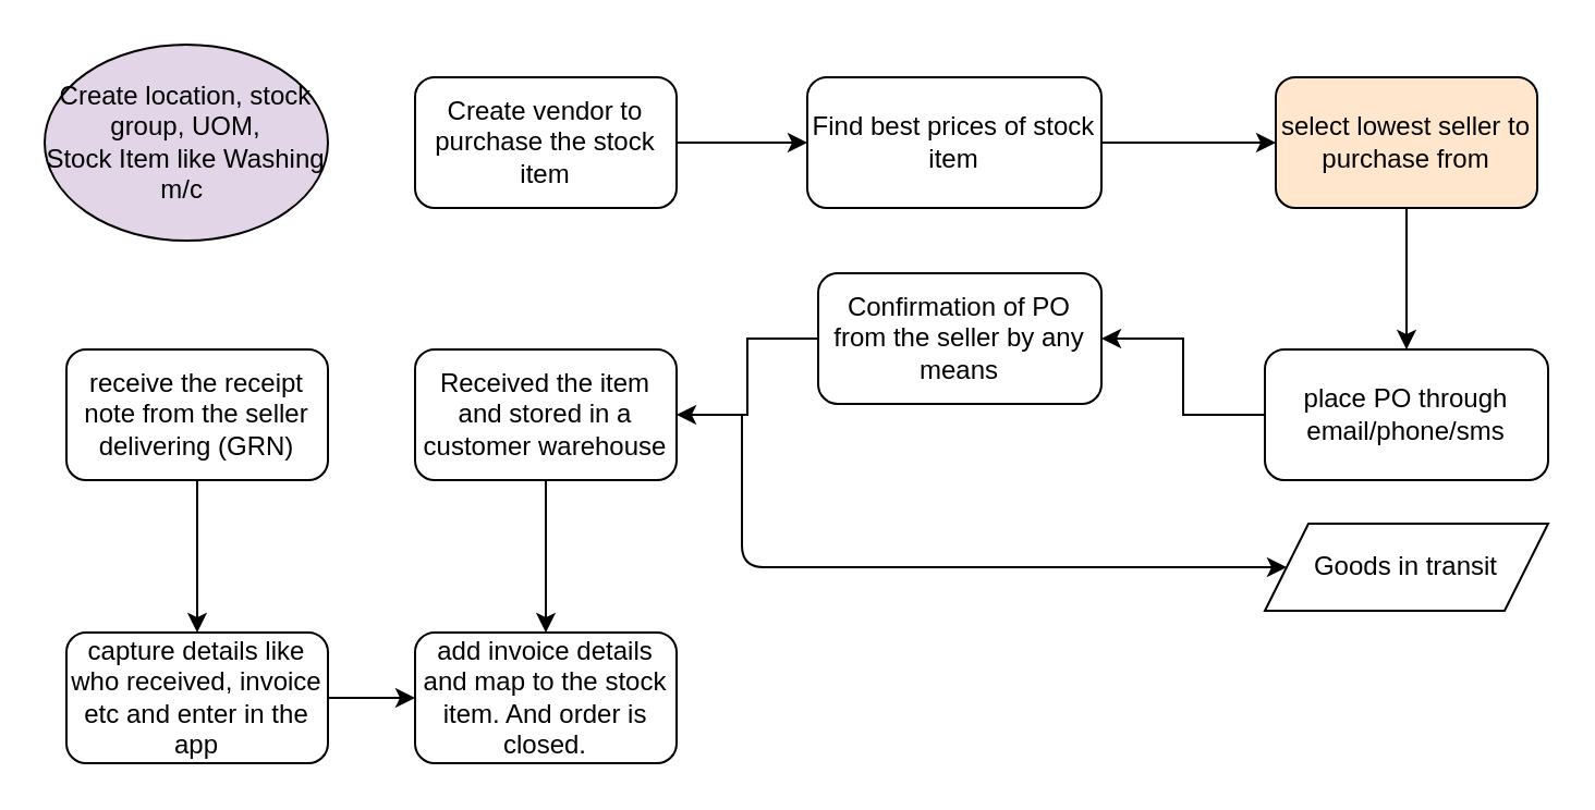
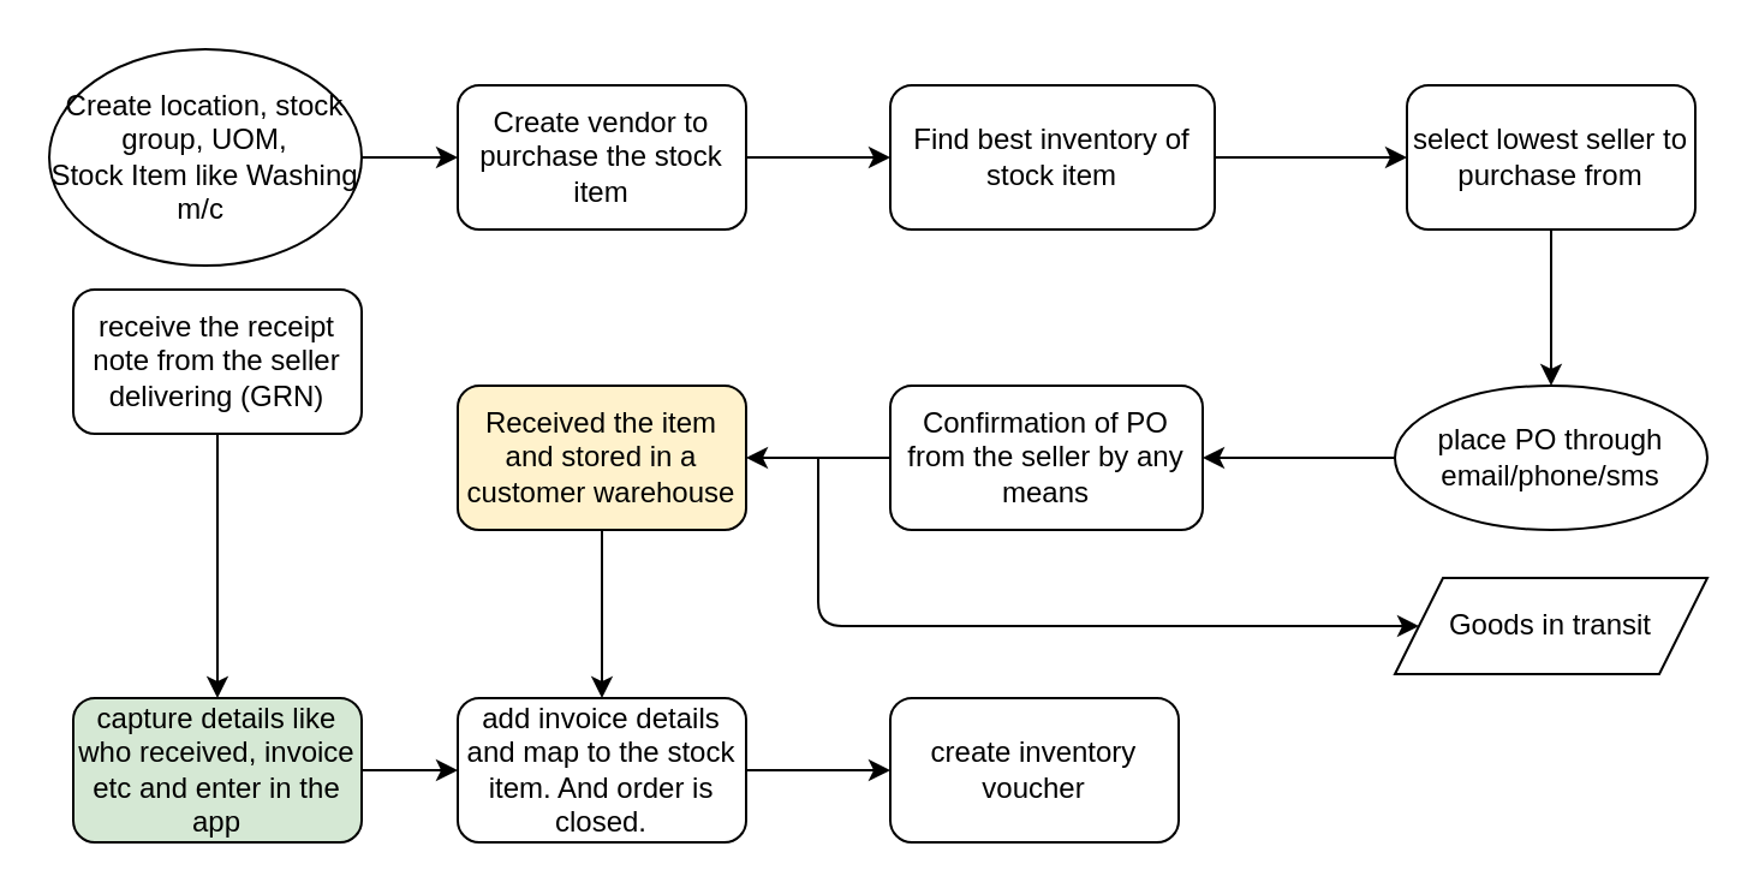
  <mxCell id="0" />
  <mxCell id="1" parent="0" />
- <mxCell id="2" value="Create location, stock group, UOM,&lt;br&gt;Stock Item like Washing m/c&amp;nbsp;" style="ellipse;whiteSpace=wrap;html=1;fillColor=#e1d5e7;" parent="1" vertex="1"><mxGeometry x="20" y="20" width="130" height="90" as="geometry" /></mxCell>
+ <mxCell id="2" value="Create location, stock group, UOM,&lt;br&gt;Stock Item like Washing m/c&amp;nbsp;" style="ellipse;whiteSpace=wrap;html=1;" parent="1" vertex="1"><mxGeometry x="20" y="20" width="130" height="90" as="geometry" /></mxCell>
+ <mxCell id="3" value="" style="endArrow=classic;html=1;exitX=1;exitY=0.5;exitDx=0;exitDy=0;entryX=0;entryY=0.5;entryDx=0;entryDy=0;" parent="1" source="2" target="5" edge="1"><mxGeometry width="50" height="50" relative="1" as="geometry"><mxPoint x="190" y="160" as="sourcePoint" /><mxPoint x="240" y="110" as="targetPoint" /></mxGeometry></mxCell>
  <mxCell id="4" style="edgeStyle=orthogonalEdgeStyle;rounded=0;orthogonalLoop=1;jettySize=auto;html=1;entryX=0;entryY=0.5;entryDx=0;entryDy=0;" parent="1" source="5" target="7" edge="1"><mxGeometry relative="1" as="geometry" /></mxCell>
  <mxCell id="5" value="Create vendor to purchase the stock item" style="rounded=1;whiteSpace=wrap;html=1;" parent="1" vertex="1"><mxGeometry x="190" y="35" width="120" height="60" as="geometry" /></mxCell>
  <mxCell id="6" style="edgeStyle=orthogonalEdgeStyle;rounded=0;orthogonalLoop=1;jettySize=auto;html=1;" parent="1" source="7" target="9" edge="1"><mxGeometry relative="1" as="geometry" /></mxCell>
- <mxCell id="7" value="Find best prices of stock item" style="rounded=1;whiteSpace=wrap;html=1;" parent="1" vertex="1"><mxGeometry x="370" y="35" width="135" height="60" as="geometry" /></mxCell>
+ <mxCell id="7" value="Find best inventory of stock item" style="rounded=1;whiteSpace=wrap;html=1;" parent="1" vertex="1"><mxGeometry x="370" y="35" width="135" height="60" as="geometry" /></mxCell>
  <mxCell id="8" style="edgeStyle=orthogonalEdgeStyle;rounded=0;orthogonalLoop=1;jettySize=auto;html=1;entryX=0.5;entryY=0;entryDx=0;entryDy=0;" parent="1" source="9" target="11" edge="1"><mxGeometry relative="1" as="geometry" /></mxCell>
- <mxCell id="9" value="select lowest seller to purchase from" style="rounded=1;whiteSpace=wrap;html=1;fillColor=#ffe6cc;" parent="1" vertex="1"><mxGeometry x="585" y="35" width="120" height="60" as="geometry" /></mxCell>
+ <mxCell id="9" value="select lowest seller to purchase from" style="rounded=1;whiteSpace=wrap;html=1;" parent="1" vertex="1"><mxGeometry x="585" y="35" width="120" height="60" as="geometry" /></mxCell>
  <mxCell id="10" style="edgeStyle=orthogonalEdgeStyle;rounded=0;orthogonalLoop=1;jettySize=auto;html=1;entryX=1;entryY=0.5;entryDx=0;entryDy=0;" parent="1" source="11" target="13" edge="1"><mxGeometry relative="1" as="geometry" /></mxCell>
- <mxCell id="11" value="place PO through email/phone/sms" style="rounded=1;whiteSpace=wrap;html=1;" parent="1" vertex="1"><mxGeometry x="580" y="160" width="130" height="60" as="geometry" /></mxCell>
+ <mxCell id="11" value="place PO through email/phone/sms" style="ellipse;whiteSpace=wrap;html=1;" parent="1" vertex="1"><mxGeometry x="580" y="160" width="130" height="60" as="geometry" /></mxCell>
  <mxCell id="12" style="edgeStyle=orthogonalEdgeStyle;rounded=0;orthogonalLoop=1;jettySize=auto;html=1;" parent="1" source="13" target="15" edge="1"><mxGeometry relative="1" as="geometry" /></mxCell>
- <mxCell id="13" value="Confirmation of PO from the seller by any means" style="rounded=1;whiteSpace=wrap;html=1;" parent="1" vertex="1"><mxGeometry x="375" y="125" width="130" height="60" as="geometry" /></mxCell>
+ <mxCell id="13" value="Confirmation of PO from the seller by any means" style="rounded=1;whiteSpace=wrap;html=1;" parent="1" vertex="1"><mxGeometry x="370" y="160" width="130" height="60" as="geometry" /></mxCell>
  <mxCell id="14" style="edgeStyle=orthogonalEdgeStyle;rounded=0;orthogonalLoop=1;jettySize=auto;html=1;" parent="1" source="15" target="23" edge="1"><mxGeometry relative="1" as="geometry" /></mxCell>
- <mxCell id="15" value="Received the item and stored in a customer warehouse" style="rounded=1;whiteSpace=wrap;html=1;" parent="1" vertex="1"><mxGeometry x="190" y="160" width="120" height="60" as="geometry" /></mxCell>
+ <mxCell id="15" value="Received the item and stored in a customer warehouse" style="rounded=1;whiteSpace=wrap;html=1;fillColor=#fff2cc;" parent="1" vertex="1"><mxGeometry x="190" y="160" width="120" height="60" as="geometry" /></mxCell>
  <mxCell id="16" style="edgeStyle=orthogonalEdgeStyle;rounded=0;orthogonalLoop=1;jettySize=auto;html=1;exitX=0.5;exitY=1;exitDx=0;exitDy=0;" parent="1" source="17" edge="1"><mxGeometry relative="1" as="geometry"><mxPoint x="90" y="290" as="targetPoint" /></mxGeometry></mxCell>
- <mxCell id="17" value="receive the receipt note from the seller delivering (GRN)" style="rounded=1;whiteSpace=wrap;html=1;" parent="1" vertex="1"><mxGeometry x="30" y="160" width="120" height="60" as="geometry" /></mxCell>
+ <mxCell id="17" value="receive the receipt note from the seller delivering (GRN)" style="rounded=1;whiteSpace=wrap;html=1;" parent="1" vertex="1"><mxGeometry x="30" y="120" width="120" height="60" as="geometry" /></mxCell>
  <mxCell id="18" value="Goods in transit" style="shape=parallelogram;perimeter=parallelogramPerimeter;whiteSpace=wrap;html=1;fixedSize=1;" parent="1" vertex="1"><mxGeometry x="580" y="240" width="130" height="40" as="geometry" /></mxCell>
  <mxCell id="19" value="" style="endArrow=classic;html=1;" parent="1" target="18" edge="1"><mxGeometry width="50" height="50" relative="1" as="geometry"><mxPoint x="340" y="190" as="sourcePoint" /><mxPoint x="420" y="270" as="targetPoint" /><Array as="points"><mxPoint x="340" y="260" /></Array></mxGeometry></mxCell>
  <mxCell id="20" style="edgeStyle=orthogonalEdgeStyle;rounded=0;orthogonalLoop=1;jettySize=auto;html=1;entryX=0;entryY=0.5;entryDx=0;entryDy=0;" parent="1" source="21" target="23" edge="1"><mxGeometry relative="1" as="geometry" /></mxCell>
- <mxCell id="21" value="capture details like who received, invoice etc and enter in the app" style="rounded=1;whiteSpace=wrap;html=1;" parent="1" vertex="1"><mxGeometry x="30" y="290" width="120" height="60" as="geometry" /></mxCell>
+ <mxCell id="21" value="capture details like who received, invoice etc and enter in the app" style="rounded=1;whiteSpace=wrap;html=1;fillColor=#d5e8d4;" parent="1" vertex="1"><mxGeometry x="30" y="290" width="120" height="60" as="geometry" /></mxCell>
+ <mxCell id="22" style="edgeStyle=orthogonalEdgeStyle;rounded=0;orthogonalLoop=1;jettySize=auto;html=1;entryX=0;entryY=0.5;entryDx=0;entryDy=0;" parent="1" source="23" target="24" edge="1"><mxGeometry relative="1" as="geometry" /></mxCell>
  <mxCell id="23" value="add invoice details and map to the stock item. And order is closed." style="rounded=1;whiteSpace=wrap;html=1;" parent="1" vertex="1"><mxGeometry x="190" y="290" width="120" height="60" as="geometry" /></mxCell>
+ <mxCell id="24" value="create inventory voucher" style="rounded=1;whiteSpace=wrap;html=1;" parent="1" vertex="1"><mxGeometry x="370" y="290" width="120" height="60" as="geometry" /></mxCell>
